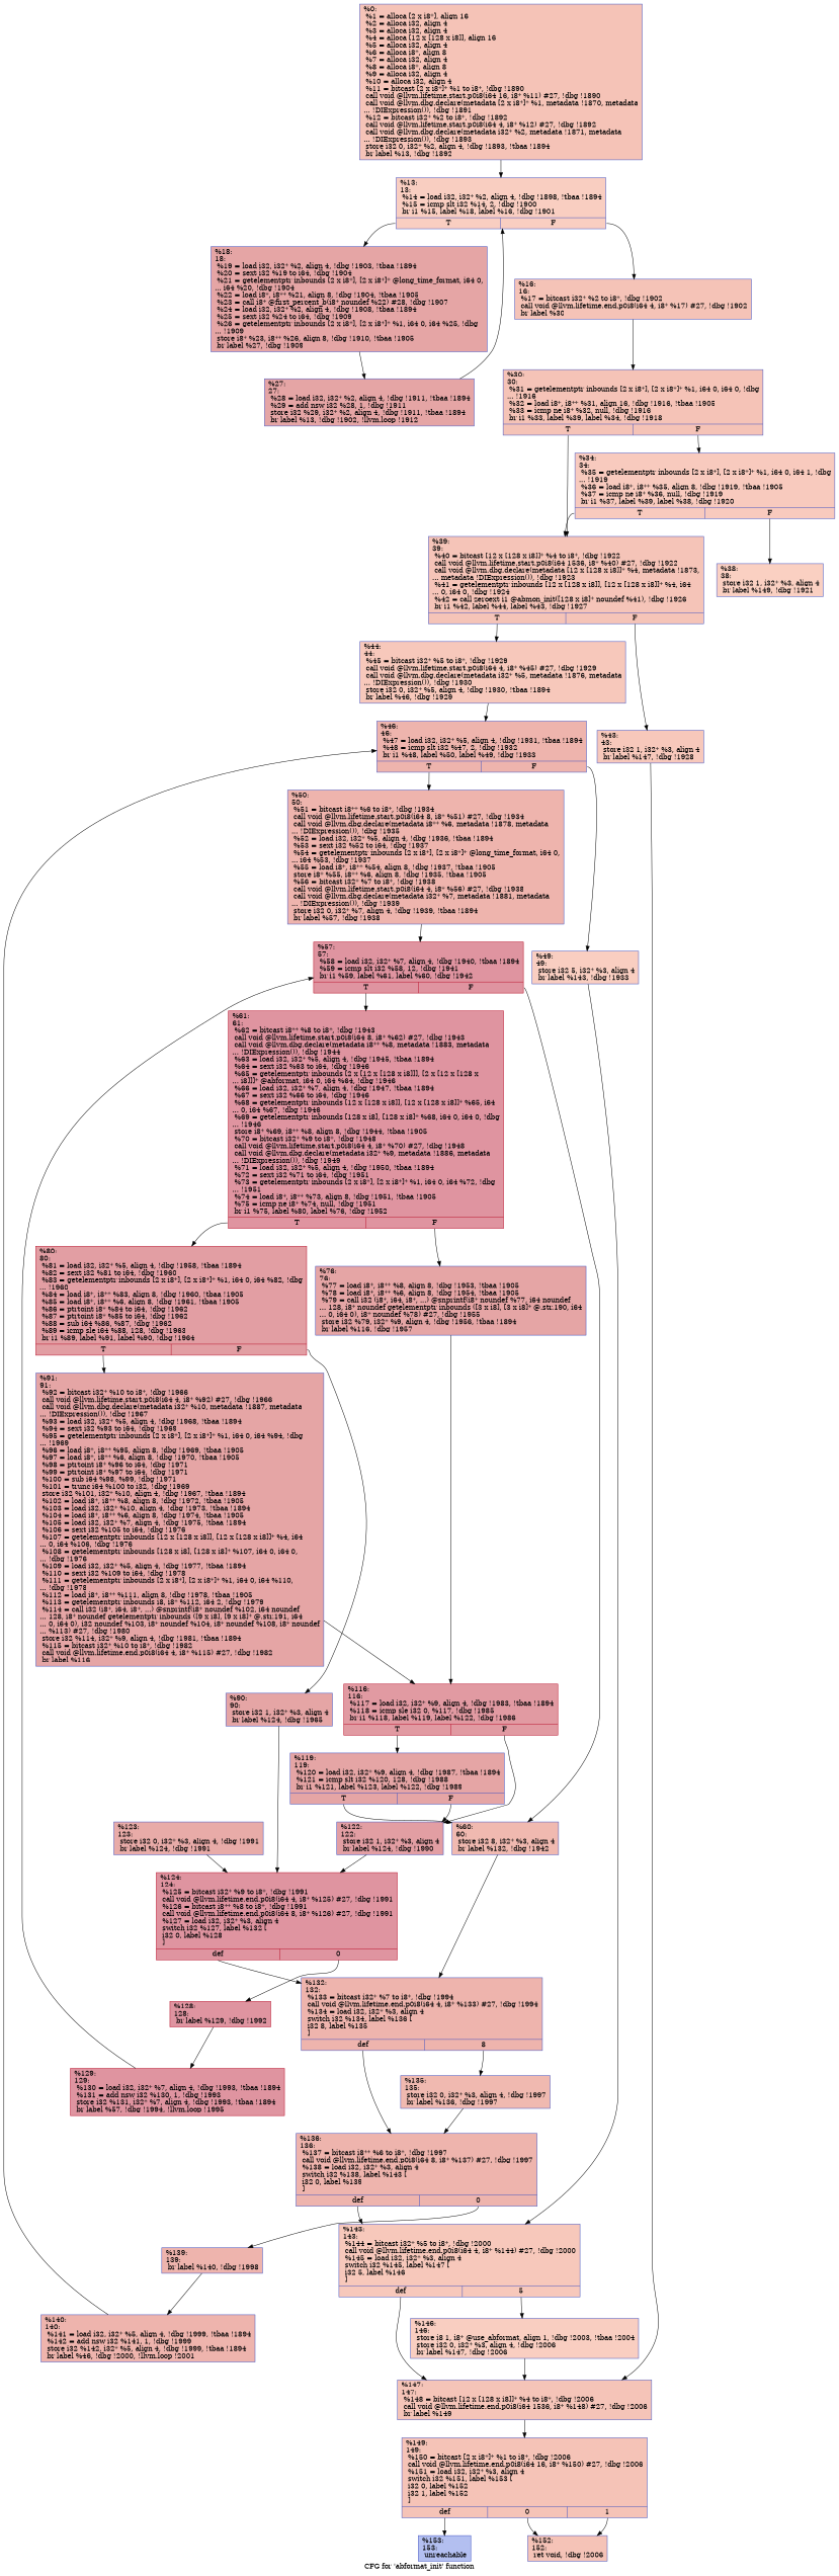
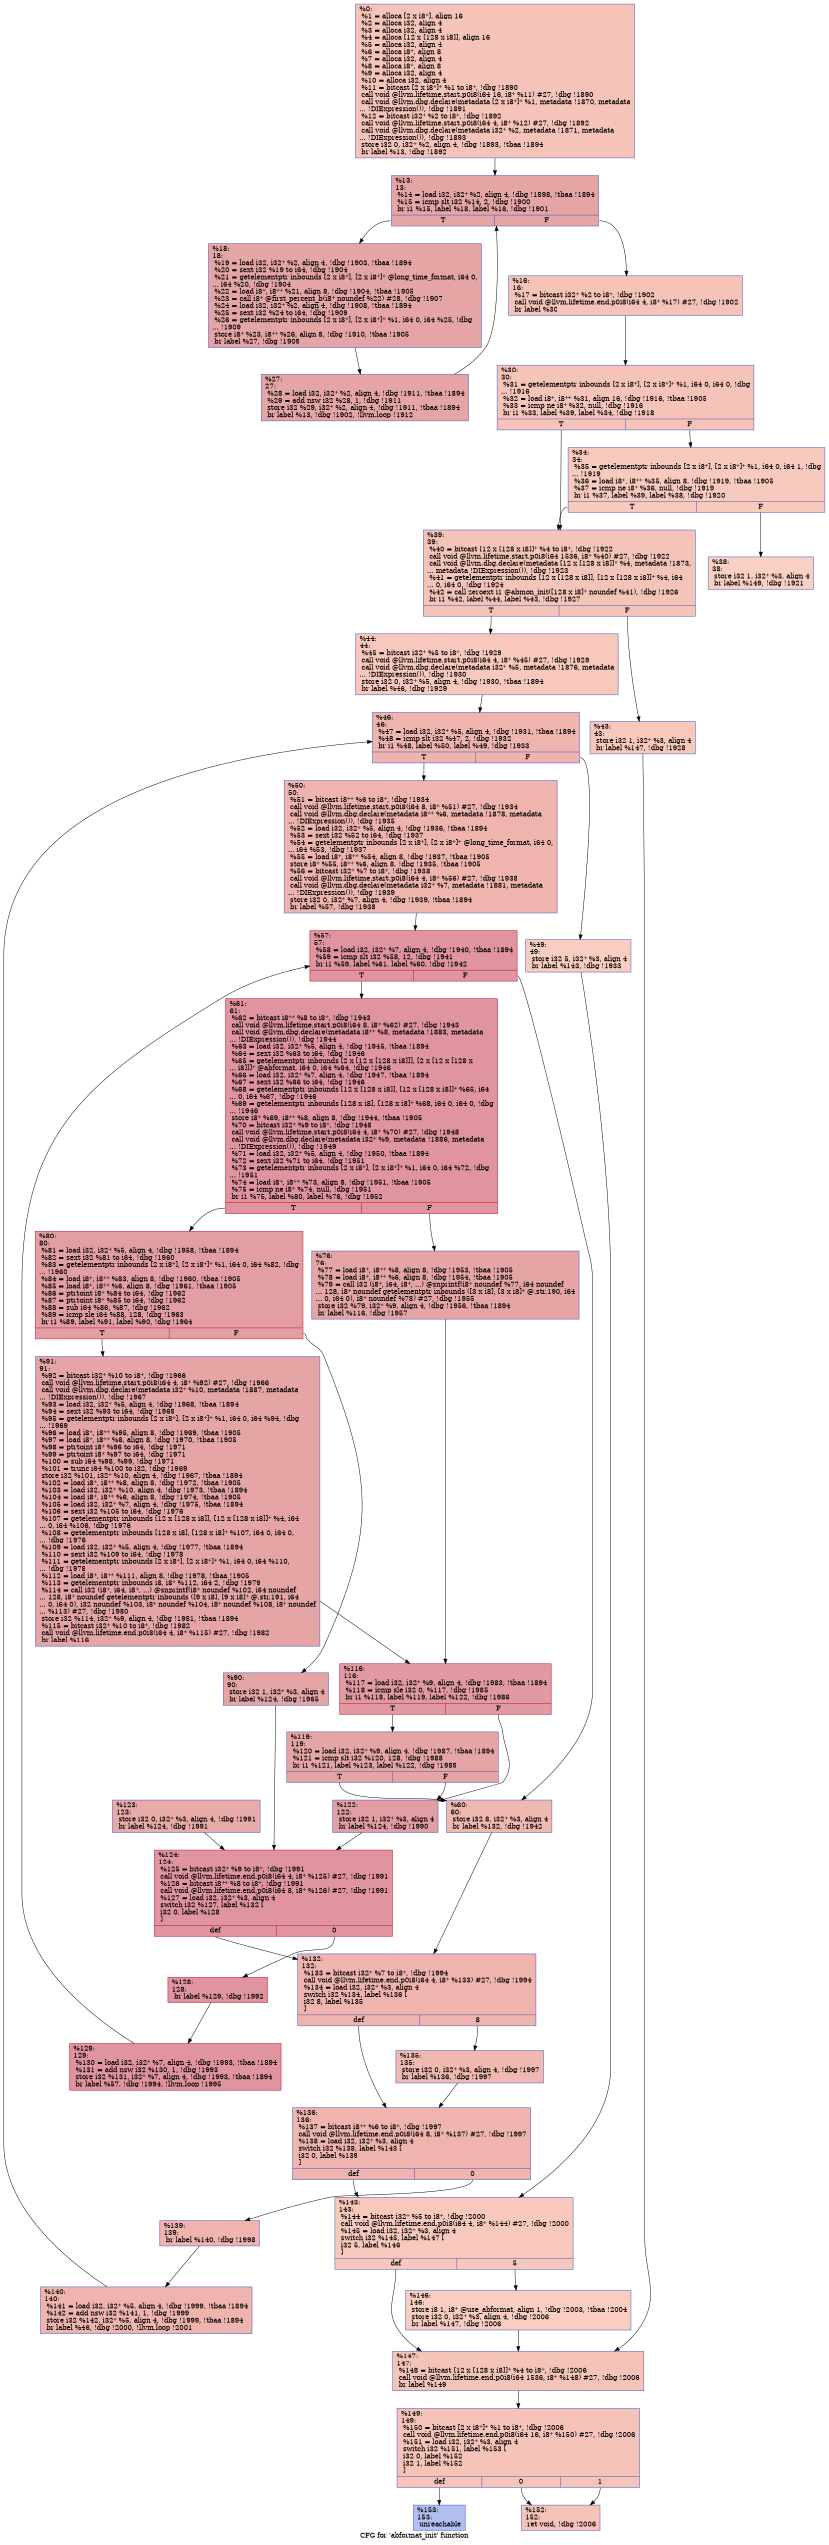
  digraph {
    label="CFG for 'abformat_init' function"
    node [color="#3d50c3ff" fillcolor="#c5333470" shape=record style=filled]
    n1 [fillcolor="#e8765c70" label="{%0:\l  %1 = alloca [2 x i8*], align 16\l  %2 = alloca i32, align 4\l  %3 = alloca i32, align 4\l  %4 = alloca [12 x [128 x i8]], align 16\l  %5 = alloca i32, align 4\l  %6 = alloca i8*, align 8\l  %7 = alloca i32, align 4\l  %8 = alloca i8*, align 8\l  %9 = alloca i32, align 4\l  %10 = alloca i32, align 4\l  %11 = bitcast [2 x i8*]* %1 to i8*, !dbg !1890\l  call void @llvm.lifetime.start.p0i8(i64 16, i8* %11) #27, !dbg !1890\l  call void @llvm.dbg.declare(metadata [2 x i8*]* %1, metadata !1870, metadata\l... !DIExpression()), !dbg !1891\l  %12 = bitcast i32* %2 to i8*, !dbg !1892\l  call void @llvm.lifetime.start.p0i8(i64 4, i8* %12) #27, !dbg !1892\l  call void @llvm.dbg.declare(metadata i32* %2, metadata !1871, metadata\l... !DIExpression()), !dbg !1893\l  store i32 0, i32* %2, align 4, !dbg !1893, !tbaa !1894\l  br label %13, !dbg !1892\l}"]
-   n2 [fillcolor="#f2907270" label="{%13:\l13:                                               \l  %14 = load i32, i32* %2, align 4, !dbg !1898, !tbaa !1894\l  %15 = icmp slt i32 %14, 2, !dbg !1900\l  br i1 %15, label %18, label %16, !dbg !1901\l|{<s0>T|<s1>F}}"]
+   n2 [label="{%13:\l13:                                               \l  %14 = load i32, i32* %2, align 4, !dbg !1898, !tbaa !1894\l  %15 = icmp slt i32 %14, 2, !dbg !1900\l  br i1 %15, label %18, label %16, !dbg !1901\l|{<s0>T|<s1>F}}"]
    n3 [label="{%18:\l18:                                               \l  %19 = load i32, i32* %2, align 4, !dbg !1903, !tbaa !1894\l  %20 = sext i32 %19 to i64, !dbg !1904\l  %21 = getelementptr inbounds [2 x i8*], [2 x i8*]* @long_time_format, i64 0,\l... i64 %20, !dbg !1904\l  %22 = load i8*, i8** %21, align 8, !dbg !1904, !tbaa !1905\l  %23 = call i8* @first_percent_b(i8* noundef %22) #28, !dbg !1907\l  %24 = load i32, i32* %2, align 4, !dbg !1908, !tbaa !1894\l  %25 = sext i32 %24 to i64, !dbg !1909\l  %26 = getelementptr inbounds [2 x i8*], [2 x i8*]* %1, i64 0, i64 %25, !dbg\l... !1909\l  store i8* %23, i8** %26, align 8, !dbg !1910, !tbaa !1905\l  br label %27, !dbg !1909\l}"]
    n4 [fillcolor="#e8765c70" label="{%16:\l16:                                               \l  %17 = bitcast i32* %2 to i8*, !dbg !1902\l  call void @llvm.lifetime.end.p0i8(i64 4, i8* %17) #27, !dbg !1902\l  br label %30\l}"]
    n5 [label="{%27:\l27:                                               \l  %28 = load i32, i32* %2, align 4, !dbg !1911, !tbaa !1894\l  %29 = add nsw i32 %28, 1, !dbg !1911\l  store i32 %29, i32* %2, align 4, !dbg !1911, !tbaa !1894\l  br label %13, !dbg !1902, !llvm.loop !1912\l}"]
    n6 [fillcolor="#e8765c70" label="{%30:\l30:                                               \l  %31 = getelementptr inbounds [2 x i8*], [2 x i8*]* %1, i64 0, i64 0, !dbg\l... !1916\l  %32 = load i8*, i8** %31, align 16, !dbg !1916, !tbaa !1905\l  %33 = icmp ne i8* %32, null, !dbg !1916\l  br i1 %33, label %39, label %34, !dbg !1918\l|{<s0>T|<s1>F}}"]
    n7 [fillcolor="#e97a5f70" label="{%39:\l39:                                               \l  %40 = bitcast [12 x [128 x i8]]* %4 to i8*, !dbg !1922\l  call void @llvm.lifetime.start.p0i8(i64 1536, i8* %40) #27, !dbg !1922\l  call void @llvm.dbg.declare(metadata [12 x [128 x i8]]* %4, metadata !1873,\l... metadata !DIExpression()), !dbg !1923\l  %41 = getelementptr inbounds [12 x [128 x i8]], [12 x [128 x i8]]* %4, i64\l... 0, i64 0, !dbg !1924\l  %42 = call zeroext i1 @abmon_init([128 x i8]* noundef %41), !dbg !1926\l  br i1 %42, label %44, label %43, !dbg !1927\l|{<s0>T|<s1>F}}"]
    n8 [fillcolor="#ef886b70" label="{%34:\l34:                                               \l  %35 = getelementptr inbounds [2 x i8*], [2 x i8*]* %1, i64 0, i64 1, !dbg\l... !1919\l  %36 = load i8*, i8** %35, align 8, !dbg !1919, !tbaa !1905\l  %37 = icmp ne i8* %36, null, !dbg !1919\l  br i1 %37, label %39, label %38, !dbg !1920\l|{<s0>T|<s1>F}}"]
    n9 [fillcolor="#ed836670" label="{%44:\l44:                                               \l  %45 = bitcast i32* %5 to i8*, !dbg !1929\l  call void @llvm.lifetime.start.p0i8(i64 4, i8* %45) #27, !dbg !1929\l  call void @llvm.dbg.declare(metadata i32* %5, metadata !1876, metadata\l... !DIExpression()), !dbg !1930\l  store i32 0, i32* %5, align 4, !dbg !1930, !tbaa !1894\l  br label %46, !dbg !1929\l}"]
    n10 [fillcolor="#ed836670" label="{%43:\l43:                                               \l  store i32 1, i32* %3, align 4\l  br label %147, !dbg !1928\l}"]
    n11 [fillcolor="#f3947570" label="{%38:\l38:                                               \l  store i32 1, i32* %3, align 4\l  br label %149, !dbg !1921\l}"]
    n12 [fillcolor="#d8564670" label="{%46:\l46:                                               \l  %47 = load i32, i32* %5, align 4, !dbg !1931, !tbaa !1894\l  %48 = icmp slt i32 %47, 2, !dbg !1932\l  br i1 %48, label %50, label %49, !dbg !1933\l|{<s0>T|<s1>F}}"]
    n13 [fillcolor="#e97a5f70" label="{%147:\l147:                                              \l  %148 = bitcast [12 x [128 x i8]]* %4 to i8*, !dbg !2006\l  call void @llvm.lifetime.end.p0i8(i64 1536, i8* %148) #27, !dbg !2006\l  br label %149\l}"]
    n14 [fillcolor="#e8765c70" label="{%149:\l149:                                              \l  %150 = bitcast [2 x i8*]* %1 to i8*, !dbg !2006\l  call void @llvm.lifetime.end.p0i8(i64 16, i8* %150) #27, !dbg !2006\l  %151 = load i32, i32* %3, align 4\l  switch i32 %151, label %153 [\l    i32 0, label %152\l    i32 1, label %152\l  ]\l|{<s0>def|<s1>0|<s2>1}}"]
    n15 [fillcolor="#536edd70" label="{%153:\l153:                                              \l  unreachable\l}"]
    n16 [fillcolor="#e8765c70" label="{%152:\l152:                                              \l  ret void, !dbg !2006\l}"]
    n17 [fillcolor="#d8564670" label="{%50:\l50:                                               \l  %51 = bitcast i8** %6 to i8*, !dbg !1934\l  call void @llvm.lifetime.start.p0i8(i64 8, i8* %51) #27, !dbg !1934\l  call void @llvm.dbg.declare(metadata i8** %6, metadata !1878, metadata\l... !DIExpression()), !dbg !1935\l  %52 = load i32, i32* %5, align 4, !dbg !1936, !tbaa !1894\l  %53 = sext i32 %52 to i64, !dbg !1937\l  %54 = getelementptr inbounds [2 x i8*], [2 x i8*]* @long_time_format, i64 0,\l... i64 %53, !dbg !1937\l  %55 = load i8*, i8** %54, align 8, !dbg !1937, !tbaa !1905\l  store i8* %55, i8** %6, align 8, !dbg !1935, !tbaa !1905\l  %56 = bitcast i32* %7 to i8*, !dbg !1938\l  call void @llvm.lifetime.start.p0i8(i64 4, i8* %56) #27, !dbg !1938\l  call void @llvm.dbg.declare(metadata i32* %7, metadata !1881, metadata\l... !DIExpression()), !dbg !1939\l  store i32 0, i32* %7, align 4, !dbg !1939, !tbaa !1894\l  br label %57, !dbg !1938\l}"]
    n18 [fillcolor="#f2907270" label="{%49:\l49:                                               \l  store i32 5, i32* %3, align 4\l  br label %143, !dbg !1933\l}"]
    n19 [color="#b70d28ff" fillcolor="#b70d2870" label="{%57:\l57:                                               \l  %58 = load i32, i32* %7, align 4, !dbg !1940, !tbaa !1894\l  %59 = icmp slt i32 %58, 12, !dbg !1941\l  br i1 %59, label %61, label %60, !dbg !1942\l|{<s0>T|<s1>F}}"]
    n20 [fillcolor="#ed836670" label="{%143:\l143:                                              \l  %144 = bitcast i32* %5 to i8*, !dbg !2000\l  call void @llvm.lifetime.end.p0i8(i64 4, i8* %144) #27, !dbg !2000\l  %145 = load i32, i32* %3, align 4\l  switch i32 %145, label %147 [\l    i32 5, label %146\l  ]\l|{<s0>def|<s1>5}}"]
    n21 [color="#b70d28ff" fillcolor="#b70d2870" label="{%61:\l61:                                               \l  %62 = bitcast i8** %8 to i8*, !dbg !1943\l  call void @llvm.lifetime.start.p0i8(i64 8, i8* %62) #27, !dbg !1943\l  call void @llvm.dbg.declare(metadata i8** %8, metadata !1883, metadata\l... !DIExpression()), !dbg !1944\l  %63 = load i32, i32* %5, align 4, !dbg !1945, !tbaa !1894\l  %64 = sext i32 %63 to i64, !dbg !1946\l  %65 = getelementptr inbounds [2 x [12 x [128 x i8]]], [2 x [12 x [128 x\l... i8]]]* @abformat, i64 0, i64 %64, !dbg !1946\l  %66 = load i32, i32* %7, align 4, !dbg !1947, !tbaa !1894\l  %67 = sext i32 %66 to i64, !dbg !1946\l  %68 = getelementptr inbounds [12 x [128 x i8]], [12 x [128 x i8]]* %65, i64\l... 0, i64 %67, !dbg !1946\l  %69 = getelementptr inbounds [128 x i8], [128 x i8]* %68, i64 0, i64 0, !dbg\l... !1946\l  store i8* %69, i8** %8, align 8, !dbg !1944, !tbaa !1905\l  %70 = bitcast i32* %9 to i8*, !dbg !1948\l  call void @llvm.lifetime.start.p0i8(i64 4, i8* %70) #27, !dbg !1948\l  call void @llvm.dbg.declare(metadata i32* %9, metadata !1886, metadata\l... !DIExpression()), !dbg !1949\l  %71 = load i32, i32* %5, align 4, !dbg !1950, !tbaa !1894\l  %72 = sext i32 %71 to i64, !dbg !1951\l  %73 = getelementptr inbounds [2 x i8*], [2 x i8*]* %1, i64 0, i64 %72, !dbg\l... !1951\l  %74 = load i8*, i8** %73, align 8, !dbg !1951, !tbaa !1905\l  %75 = icmp ne i8* %74, null, !dbg !1951\l  br i1 %75, label %80, label %76, !dbg !1952\l|{<s0>T|<s1>F}}"]
    n22 [fillcolor="#de614d70" label="{%60:\l60:                                               \l  store i32 8, i32* %3, align 4\l  br label %132, !dbg !1942\l}"]
    n23 [fillcolor="#f2907270" label="{%146:\l146:                                              \l  store i8 1, i8* @use_abformat, align 1, !dbg !2003, !tbaa !2004\l  store i32 0, i32* %3, align 4, !dbg !2006\l  br label %147, !dbg !2006\l}"]
    n24 [color="#b70d28ff" fillcolor="#be242e70" label="{%80:\l80:                                               \l  %81 = load i32, i32* %5, align 4, !dbg !1958, !tbaa !1894\l  %82 = sext i32 %81 to i64, !dbg !1960\l  %83 = getelementptr inbounds [2 x i8*], [2 x i8*]* %1, i64 0, i64 %82, !dbg\l... !1960\l  %84 = load i8*, i8** %83, align 8, !dbg !1960, !tbaa !1905\l  %85 = load i8*, i8** %6, align 8, !dbg !1961, !tbaa !1905\l  %86 = ptrtoint i8* %84 to i64, !dbg !1962\l  %87 = ptrtoint i8* %85 to i64, !dbg !1962\l  %88 = sub i64 %86, %87, !dbg !1962\l  %89 = icmp sle i64 %88, 128, !dbg !1963\l  br i1 %89, label %91, label %90, !dbg !1964\l|{<s0>T|<s1>F}}"]
    n25 [label="{%76:\l76:                                               \l  %77 = load i8*, i8** %8, align 8, !dbg !1953, !tbaa !1905\l  %78 = load i8*, i8** %6, align 8, !dbg !1954, !tbaa !1905\l  %79 = call i32 (i8*, i64, i8*, ...) @snprintf(i8* noundef %77, i64 noundef\l... 128, i8* noundef getelementptr inbounds ([3 x i8], [3 x i8]* @.str.190, i64\l... 0, i64 0), i8* noundef %78) #27, !dbg !1955\l  store i32 %79, i32* %9, align 4, !dbg !1956, !tbaa !1894\l  br label %116, !dbg !1957\l}"]
    n26 [fillcolor="#d8564670" label="{%132:\l132:                                              \l  %133 = bitcast i32* %7 to i8*, !dbg !1994\l  call void @llvm.lifetime.end.p0i8(i64 4, i8* %133) #27, !dbg !1994\l  %134 = load i32, i32* %3, align 4\l  switch i32 %134, label %136 [\l    i32 8, label %135\l  ]\l|{<s0>def|<s1>8}}"]
    n27 [label="{%91:\l91:                                               \l  %92 = bitcast i32* %10 to i8*, !dbg !1966\l  call void @llvm.lifetime.start.p0i8(i64 4, i8* %92) #27, !dbg !1966\l  call void @llvm.dbg.declare(metadata i32* %10, metadata !1887, metadata\l... !DIExpression()), !dbg !1967\l  %93 = load i32, i32* %5, align 4, !dbg !1968, !tbaa !1894\l  %94 = sext i32 %93 to i64, !dbg !1969\l  %95 = getelementptr inbounds [2 x i8*], [2 x i8*]* %1, i64 0, i64 %94, !dbg\l... !1969\l  %96 = load i8*, i8** %95, align 8, !dbg !1969, !tbaa !1905\l  %97 = load i8*, i8** %6, align 8, !dbg !1970, !tbaa !1905\l  %98 = ptrtoint i8* %96 to i64, !dbg !1971\l  %99 = ptrtoint i8* %97 to i64, !dbg !1971\l  %100 = sub i64 %98, %99, !dbg !1971\l  %101 = trunc i64 %100 to i32, !dbg !1969\l  store i32 %101, i32* %10, align 4, !dbg !1967, !tbaa !1894\l  %102 = load i8*, i8** %8, align 8, !dbg !1972, !tbaa !1905\l  %103 = load i32, i32* %10, align 4, !dbg !1973, !tbaa !1894\l  %104 = load i8*, i8** %6, align 8, !dbg !1974, !tbaa !1905\l  %105 = load i32, i32* %7, align 4, !dbg !1975, !tbaa !1894\l  %106 = sext i32 %105 to i64, !dbg !1976\l  %107 = getelementptr inbounds [12 x [128 x i8]], [12 x [128 x i8]]* %4, i64\l... 0, i64 %106, !dbg !1976\l  %108 = getelementptr inbounds [128 x i8], [128 x i8]* %107, i64 0, i64 0,\l... !dbg !1976\l  %109 = load i32, i32* %5, align 4, !dbg !1977, !tbaa !1894\l  %110 = sext i32 %109 to i64, !dbg !1978\l  %111 = getelementptr inbounds [2 x i8*], [2 x i8*]* %1, i64 0, i64 %110,\l... !dbg !1978\l  %112 = load i8*, i8** %111, align 8, !dbg !1978, !tbaa !1905\l  %113 = getelementptr inbounds i8, i8* %112, i64 2, !dbg !1979\l  %114 = call i32 (i8*, i64, i8*, ...) @snprintf(i8* noundef %102, i64 noundef\l... 128, i8* noundef getelementptr inbounds ([9 x i8], [9 x i8]* @.str.191, i64\l... 0, i64 0), i32 noundef %103, i8* noundef %104, i8* noundef %108, i8* noundef\l... %113) #27, !dbg !1980\l  store i32 %114, i32* %9, align 4, !dbg !1981, !tbaa !1894\l  %115 = bitcast i32* %10 to i8*, !dbg !1982\l  call void @llvm.lifetime.end.p0i8(i64 4, i8* %115) #27, !dbg !1982\l  br label %116\l}"]
    n28 [label="{%90:\l90:                                               \l  store i32 1, i32* %3, align 4\l  br label %124, !dbg !1965\l}"]
    n29 [color="#b70d28ff" fillcolor="#bb1b2c70" label="{%116:\l116:                                              \l  %117 = load i32, i32* %9, align 4, !dbg !1983, !tbaa !1894\l  %118 = icmp sle i32 0, %117, !dbg !1985\l  br i1 %118, label %119, label %122, !dbg !1986\l|{<s0>T|<s1>F}}"]
    n30 [fillcolor="#d8564670" label="{%136:\l136:                                              \l  %137 = bitcast i8** %6 to i8*, !dbg !1997\l  call void @llvm.lifetime.end.p0i8(i64 8, i8* %137) #27, !dbg !1997\l  %138 = load i32, i32* %3, align 4\l  switch i32 %138, label %143 [\l    i32 0, label %139\l  ]\l|{<s0>def|<s1>0}}"]
    n31 [fillcolor="#de614d70" label="{%135:\l135:                                              \l  store i32 0, i32* %3, align 4, !dbg !1997\l  br label %136, !dbg !1997\l}"]
    n32 [fillcolor="#d8564670" label="{%139:\l139:                                              \l  br label %140, !dbg !1998\l}"]
    n33 [color="#b70d28ff" fillcolor="#b70d2870" label="{%124:\l124:                                              \l  %125 = bitcast i32* %9 to i8*, !dbg !1991\l  call void @llvm.lifetime.end.p0i8(i64 4, i8* %125) #27, !dbg !1991\l  %126 = bitcast i8** %8 to i8*, !dbg !1991\l  call void @llvm.lifetime.end.p0i8(i64 8, i8* %126) #27, !dbg !1991\l  %127 = load i32, i32* %3, align 4\l  switch i32 %127, label %132 [\l    i32 0, label %128\l  ]\l|{<s0>def|<s1>0}}"]
    n34 [label="{%119:\l119:                                              \l  %120 = load i32, i32* %9, align 4, !dbg !1987, !tbaa !1894\l  %121 = icmp slt i32 %120, 128, !dbg !1988\l  br i1 %121, label %123, label %122, !dbg !1989\l|{<s0>T|<s1>F}}"]
    n35 [fillcolor="#be242e70" label="{%122:\l122:                                              \l  store i32 1, i32* %3, align 4\l  br label %124, !dbg !1990\l}"]
    n36 [color="#b70d28ff" fillcolor="#b70d2870" label="{%128:\l128:                                              \l  br label %129, !dbg !1992\l}"]
    n37 [color="#b70d28ff" fillcolor="#b70d2870" label="{%129:\l129:                                              \l  %130 = load i32, i32* %7, align 4, !dbg !1993, !tbaa !1894\l  %131 = add nsw i32 %130, 1, !dbg !1993\l  store i32 %131, i32* %7, align 4, !dbg !1993, !tbaa !1894\l  br label %57, !dbg !1994, !llvm.loop !1995\l}"]
    n38 [fillcolor="#cc403a70" label="{%123:\l123:                                              \l  store i32 0, i32* %3, align 4, !dbg !1991\l  br label %124, !dbg !1991\l}"]
    n39 [fillcolor="#d8564670" label="{%140:\l140:                                              \l  %141 = load i32, i32* %5, align 4, !dbg !1999, !tbaa !1894\l  %142 = add nsw i32 %141, 1, !dbg !1999\l  store i32 %142, i32* %5, align 4, !dbg !1999, !tbaa !1894\l  br label %46, !dbg !2000, !llvm.loop !2001\l}"]
    n1 -> n2
    n2 -> n3 [tailport=s0]
    n2 -> n4 [tailport=s1]
    n3 -> n5
    n4 -> n6
    n5 -> n2
    n6 -> n7 [tailport=s0]
    n6 -> n8 [tailport=s1]
    n7 -> n9 [tailport=s0]
    n7 -> n10 [tailport=s1]
    n8 -> n7 [tailport=s0]
    n8 -> n11 [tailport=s1]
    n9 -> n12
    n10 -> n13
    n12 -> n17 [tailport=s0]
    n12 -> n18 [tailport=s1]
    n13 -> n14
    n14 -> n15 [tailport=s0]
    n14 -> n16 [tailport=s1]
    n14 -> n16 [tailport=s2]
    n17 -> n19
    n18 -> n20
    n19 -> n21 [tailport=s0]
    n19 -> n22 [tailport=s1]
    n20 -> n13 [tailport=s0]
    n20 -> n23 [tailport=s1]
    n21 -> n24 [tailport=s0]
    n21 -> n25 [tailport=s1]
    n22 -> n26
    n23 -> n13
    n24 -> n27 [tailport=s0]
    n24 -> n28 [tailport=s1]
    n25 -> n29
    n26 -> n30 [tailport=s0]
    n26 -> n31 [tailport=s1]
    n27 -> n29
    n28 -> n33
    n29 -> n34 [tailport=s0]
    n29 -> n35 [tailport=s1]
    n30 -> n20 [tailport=s0]
    n30 -> n32 [tailport=s1]
    n31 -> n30
    n32 -> n39
    n33 -> n26 [tailport=s0]
    n33 -> n36 [tailport=s1]
    n34 -> n22 [tailport=s0]
    n34 -> n35 [tailport=s1]
    n35 -> n33
    n36 -> n37
    n37 -> n19
    n38 -> n33
    n39 -> n12
  }
